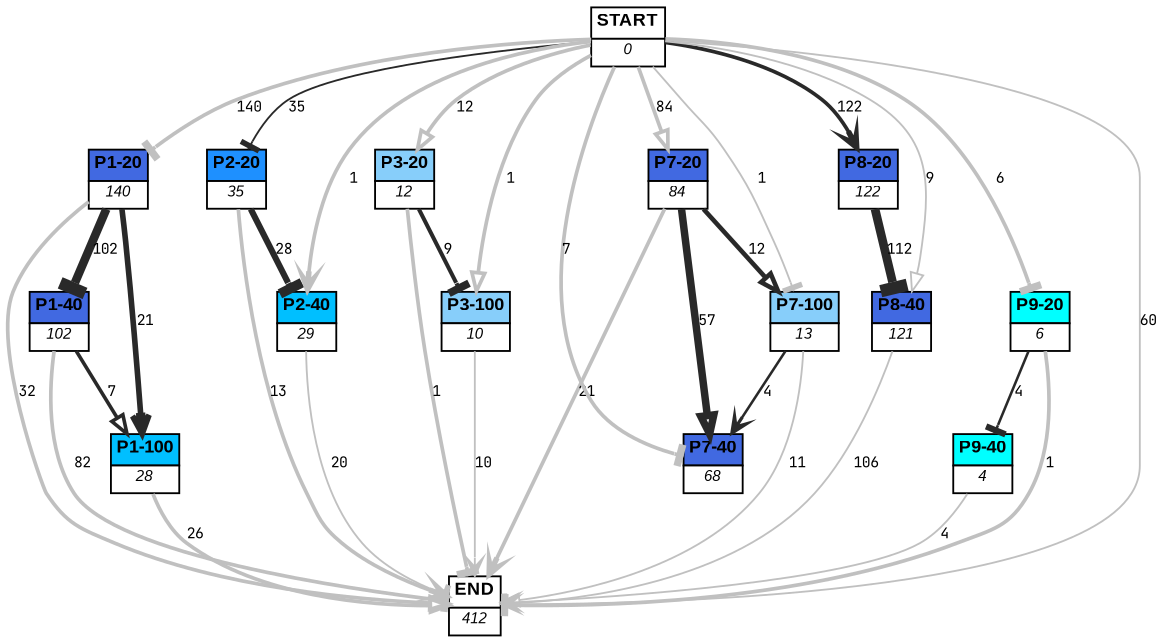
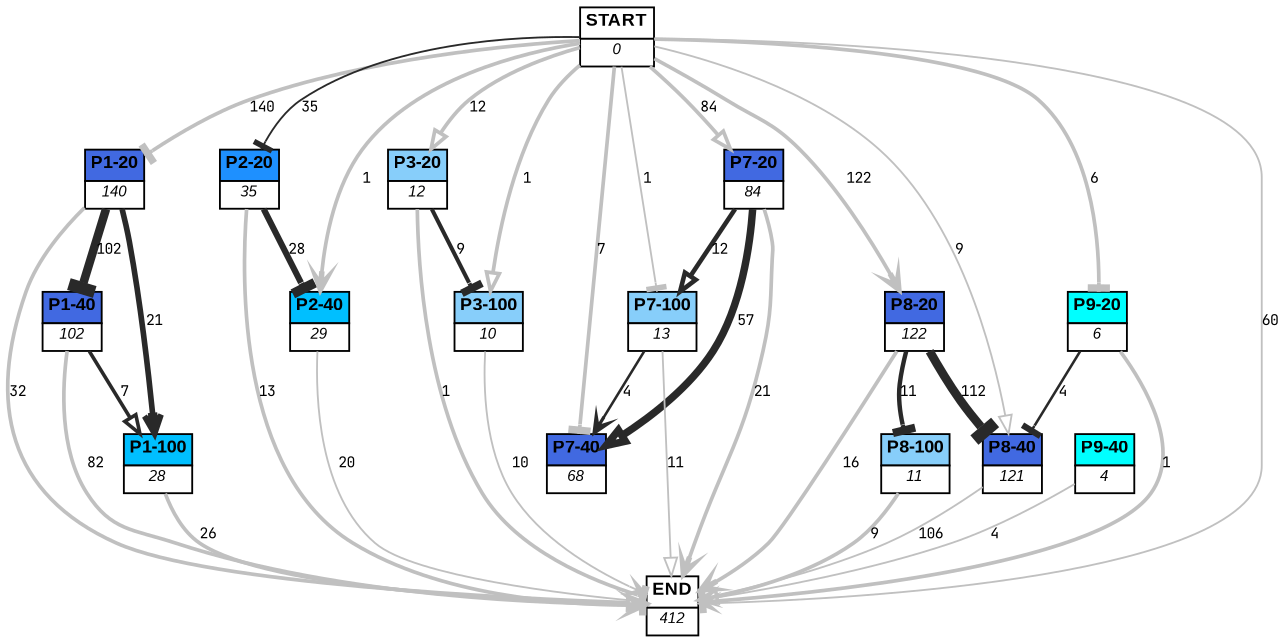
  digraph {
    fontname="JetBrains Mono"
    node [fontname="JetBrains Mono" shape=plain]
    edge [arrowhead=tee color=grey fontname="JetBrains Mono" fontsize=8 labelfloat=false style=bold]
    n1 [label=<<table border="0" cellborder="1" cellspacing="0"><tr><td bgcolor="royalblue"><FONT face="Arial" POINT-SIZE="10"><b>P1-20</b></FONT></td></tr><tr><td bgcolor="white"><FONT face="Arial" POINT-SIZE="8"><i>140</i></FONT></td></tr></table>>]
    n2 [label=<<table border="0" cellborder="1" cellspacing="0"><tr><td bgcolor="royalblue"><FONT face="Arial" POINT-SIZE="10"><b>P1-40</b></FONT></td></tr><tr><td bgcolor="white"><FONT face="Arial" POINT-SIZE="8"><i>102</i></FONT></td></tr></table>>]
    n3 [label=<<table border="0" cellborder="1" cellspacing="0"><tr><td bgcolor="deepskyblue"><FONT face="Arial" POINT-SIZE="10"><b>P1-100</b></FONT></td></tr><tr><td bgcolor="white"><FONT face="Arial" POINT-SIZE="8"><i>28</i></FONT></td></tr></table>>]
    n4 [label=<<table border="0" cellborder="1" cellspacing="0"><tr><td bgcolor="white"><FONT face="Arial" POINT-SIZE="10"><b>END</b></FONT></td></tr><tr><td bgcolor="white"><FONT face="Arial" POINT-SIZE="8"><i>412</i></FONT></td></tr></table>>]
    n5 [label=<<table border="0" cellborder="1" cellspacing="0"><tr><td bgcolor="dodgerblue"><FONT face="Arial" POINT-SIZE="10"><b>P2-20</b></FONT></td></tr><tr><td bgcolor="white"><FONT face="Arial" POINT-SIZE="8"><i>35</i></FONT></td></tr></table>>]
    n6 [label=<<table border="0" cellborder="1" cellspacing="0"><tr><td bgcolor="deepskyblue"><FONT face="Arial" POINT-SIZE="10"><b>P2-40</b></FONT></td></tr><tr><td bgcolor="white"><FONT face="Arial" POINT-SIZE="8"><i>29</i></FONT></td></tr></table>>]
    n7 [label=<<table border="0" cellborder="1" cellspacing="0"><tr><td bgcolor="lightskyblue"><FONT face="Arial" POINT-SIZE="10"><b>P3-20</b></FONT></td></tr><tr><td bgcolor="white"><FONT face="Arial" POINT-SIZE="8"><i>12</i></FONT></td></tr></table>>]
    n8 [label=<<table border="0" cellborder="1" cellspacing="0"><tr><td bgcolor="lightskyblue"><FONT face="Arial" POINT-SIZE="10"><b>P3-100</b></FONT></td></tr><tr><td bgcolor="white"><FONT face="Arial" POINT-SIZE="8"><i>10</i></FONT></td></tr></table>>]
    n9 [label=<<table border="0" cellborder="1" cellspacing="0"><tr><td bgcolor="royalblue"><FONT face="Arial" POINT-SIZE="10"><b>P7-20</b></FONT></td></tr><tr><td bgcolor="white"><FONT face="Arial" POINT-SIZE="8"><i>84</i></FONT></td></tr></table>>]
    n10 [label=<<table border="0" cellborder="1" cellspacing="0"><tr><td bgcolor="royalblue"><FONT face="Arial" POINT-SIZE="10"><b>P7-40</b></FONT></td></tr><tr><td bgcolor="white"><FONT face="Arial" POINT-SIZE="8"><i>68</i></FONT></td></tr></table>>]
    n11 [label=<<table border="0" cellborder="1" cellspacing="0"><tr><td bgcolor="lightskyblue"><FONT face="Arial" POINT-SIZE="10"><b>P7-100</b></FONT></td></tr><tr><td bgcolor="white"><FONT face="Arial" POINT-SIZE="8"><i>13</i></FONT></td></tr></table>>]
    n12 [label=<<table border="0" cellborder="1" cellspacing="0"><tr><td bgcolor="royalblue"><FONT face="Arial" POINT-SIZE="10"><b>P8-20</b></FONT></td></tr><tr><td bgcolor="white"><FONT face="Arial" POINT-SIZE="8"><i>122</i></FONT></td></tr></table>>]
    n13 [label=<<table border="0" cellborder="1" cellspacing="0"><tr><td bgcolor="royalblue"><FONT face="Arial" POINT-SIZE="10"><b>P8-40</b></FONT></td></tr><tr><td bgcolor="white"><FONT face="Arial" POINT-SIZE="8"><i>121</i></FONT></td></tr></table>>]
+   n14 [label=<<table border="0" cellborder="1" cellspacing="0"><tr><td bgcolor="lightskyblue"><FONT face="Arial" POINT-SIZE="10"><b>P8-100</b></FONT></td></tr><tr><td bgcolor="white"><FONT face="Arial" POINT-SIZE="8"><i>11</i></FONT></td></tr></table>>]
    n15 [label=<<table border="0" cellborder="1" cellspacing="0"><tr><td bgcolor="aqua"><FONT face="Arial" POINT-SIZE="10"><b>P9-20</b></FONT></td></tr><tr><td bgcolor="white"><FONT face="Arial" POINT-SIZE="8"><i>6</i></FONT></td></tr></table>>]
    n16 [label=<<table border="0" cellborder="1" cellspacing="0"><tr><td bgcolor="aqua"><FONT face="Arial" POINT-SIZE="10"><b>P9-40</b></FONT></td></tr><tr><td bgcolor="white"><FONT face="Arial" POINT-SIZE="8"><i>4</i></FONT></td></tr></table>>]
    n17 [label=<<table border="0" cellborder="1" cellspacing="0"><tr><td bgcolor="white"><FONT face="Arial" POINT-SIZE="10"><b>START</b></FONT></td></tr><tr><td bgcolor="white"><FONT face="Arial" POINT-SIZE="8"><i>0</i></FONT></td></tr></table>>]
    n1 -> n2 [color=grey16 label=102 penwidth=4.624972813284271 style=solid]
    n1 -> n3 [arrowhead=vee color=grey16 label=21 penwidth=3.044522437723423 style=solid]
    n1 -> n4 [arrowhead=onormal label=32]
    n2 -> n3 [arrowhead=onormal color=grey16 label=7 penwidth=1.9459101490553132 style=solid]
    n2 -> n4 [label=82]
    n3 -> n4 [arrowhead=onormal label=26]
    n5 -> n4 [arrowhead=vee label=13]
    n5 -> n6 [color=grey16 label=28 penwidth=3.332204510175204 style=solid]
    n6 -> n4 [label=20 style=solid]
    n7 -> n4 [label=1]
    n7 -> n8 [color=grey16 label=9 penwidth=2.1972245773362196 style=solid]
    n8 -> n4 [arrowhead=vee label=10 style=solid]
    n9 -> n4 [arrowhead=vee label=21]
    n9 -> n10 [arrowhead=onormal color=grey16 label=57 penwidth=4.04305126783455 style=solid]
    n9 -> n11 [arrowhead=onormal color=grey16 label=12 penwidth=2.4849066497880004 style=solid]
    n11 -> n4 [arrowhead=onormal label=11 style=solid]
    n11 -> n10 [arrowhead=vee color=grey16 label=4 penwidth=1.3862943611198906]
+   n12 -> n4 [arrowhead=vee label=16]
    n12 -> n13 [color=grey16 label=112 penwidth=4.718498871295094]
+   n12 -> n14 [color=grey16 label=11 penwidth=2.3978952727983707 style=solid]
    n13 -> n4 [label=106 style=solid]
+   n14 -> n4 [arrowhead=onormal label=9]
    n15 -> n4 [label=1]
-   n15 -> n16 [color=grey16 label=4 penwidth=1.3862943611198906]
+   n15 -> n13 [color=grey16 label=4 penwidth=1.3862943611198906]
    n16 -> n4 [arrowhead=vee label=4 style=solid]
    n17 -> n1 [label=140]
    n17 -> n4 [arrowhead=vee label=60 style=solid]
    n17 -> n5 [color=grey16 label=35 style=solid]
    n17 -> n6 [arrowhead=vee label=1]
    n17 -> n7 [arrowhead=onormal label=12]
    n17 -> n8 [arrowhead=onormal label=1]
    n17 -> n9 [arrowhead=onormal label=84]
    n17 -> n10 [label=7]
    n17 -> n11 [label=1 style=solid]
-   n17 -> n12 [arrowhead=vee color=grey16 label=122]
+   n17 -> n12 [arrowhead=vee label=122]
    n17 -> n13 [arrowhead=onormal label=9 style=solid]
    n17 -> n15 [label=6]
  }
